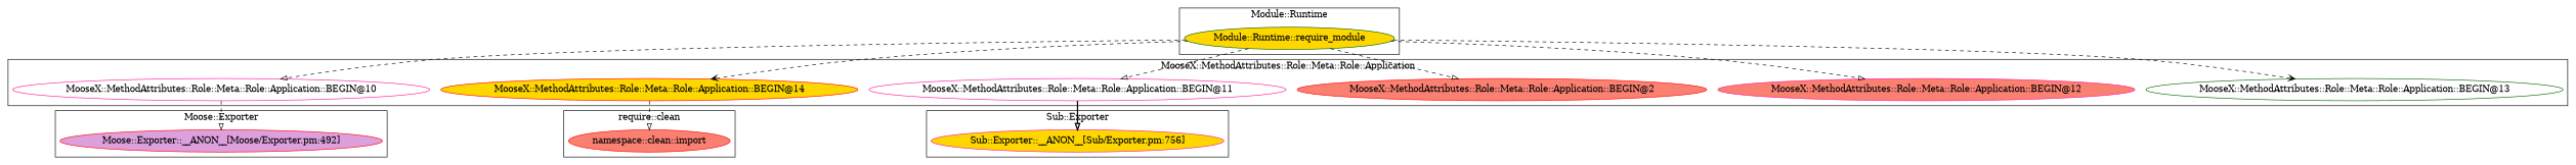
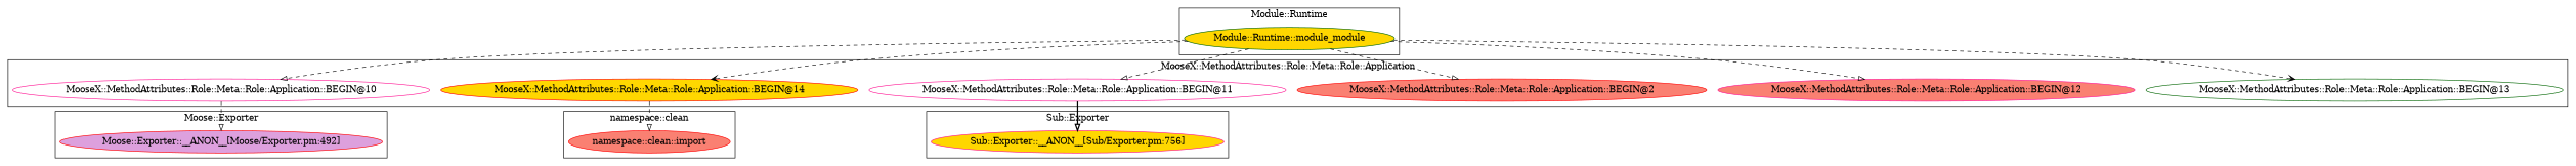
  digraph {
    node [color=deeppink fillcolor=white style=filled]
    edge [arrowhead=onormal style=dashed]
    "MooseX::MethodAttributes::Role::Meta::Role::Application::BEGIN@13" [color=darkgreen]
    "MooseX::MethodAttributes::Role::Meta::Role::Application::BEGIN@12" [fillcolor=salmon]
    "MooseX::MethodAttributes::Role::Meta::Role::Application::BEGIN@2" [color=red fillcolor=salmon]
    "MooseX::MethodAttributes::Role::Meta::Role::Application::BEGIN@10"
    "MooseX::MethodAttributes::Role::Meta::Role::Application::BEGIN@14" [color=red fillcolor=gold]
    "MooseX::MethodAttributes::Role::Meta::Role::Application::BEGIN@11"
    "namespace::clean::import" [color=red fillcolor=salmon]
-   "Module::Runtime::require_module" [color=darkgreen fillcolor=gold]
+   "Module::Runtime::require_module" [color=darkgreen fillcolor=gold label="Module::Runtime::module_module"]
    "Moose::Exporter::__ANON__[Moose/Exporter.pm:492]" [color=red fillcolor=plum]
    "Sub::Exporter::__ANON__[Sub/Exporter.pm:756]" [fillcolor=gold]
    subgraph cluster_1 {
      label="MooseX::MethodAttributes::Role::Meta::Role::Application"
      "MooseX::MethodAttributes::Role::Meta::Role::Application::BEGIN@13"
      "MooseX::MethodAttributes::Role::Meta::Role::Application::BEGIN@12"
      "MooseX::MethodAttributes::Role::Meta::Role::Application::BEGIN@2"
      "MooseX::MethodAttributes::Role::Meta::Role::Application::BEGIN@10"
      "MooseX::MethodAttributes::Role::Meta::Role::Application::BEGIN@14"
      "MooseX::MethodAttributes::Role::Meta::Role::Application::BEGIN@11"
    }
    subgraph cluster_2 {
-     label="require::clean"
+     label="namespace::clean"
      "namespace::clean::import"
    }
    subgraph cluster_3 {
      label="Module::Runtime"
      "Module::Runtime::require_module"
    }
    subgraph cluster_4 {
      label="Moose::Exporter"
      "Moose::Exporter::__ANON__[Moose/Exporter.pm:492]"
    }
    subgraph cluster_5 {
      label="Sub::Exporter"
      "Sub::Exporter::__ANON__[Sub/Exporter.pm:756]"
    }
    "MooseX::MethodAttributes::Role::Meta::Role::Application::BEGIN@10" -> "Moose::Exporter::__ANON__[Moose/Exporter.pm:492]"
    "MooseX::MethodAttributes::Role::Meta::Role::Application::BEGIN@14" -> "namespace::clean::import"
    "MooseX::MethodAttributes::Role::Meta::Role::Application::BEGIN@11" -> "Sub::Exporter::__ANON__[Sub/Exporter.pm:756]" [style=bold]
    "Module::Runtime::require_module" -> "MooseX::MethodAttributes::Role::Meta::Role::Application::BEGIN@13" [arrowhead=vee]
    "Module::Runtime::require_module" -> "MooseX::MethodAttributes::Role::Meta::Role::Application::BEGIN@12"
    "Module::Runtime::require_module" -> "MooseX::MethodAttributes::Role::Meta::Role::Application::BEGIN@2"
    "Module::Runtime::require_module" -> "MooseX::MethodAttributes::Role::Meta::Role::Application::BEGIN@10"
    "Module::Runtime::require_module" -> "MooseX::MethodAttributes::Role::Meta::Role::Application::BEGIN@14" [arrowhead=vee]
    "Module::Runtime::require_module" -> "MooseX::MethodAttributes::Role::Meta::Role::Application::BEGIN@11"
  }
